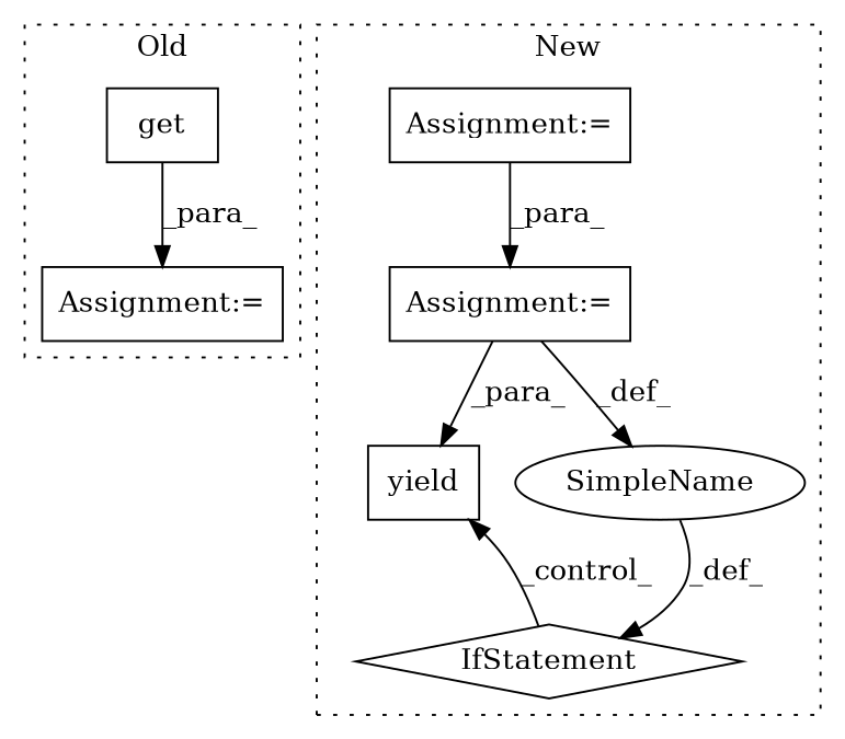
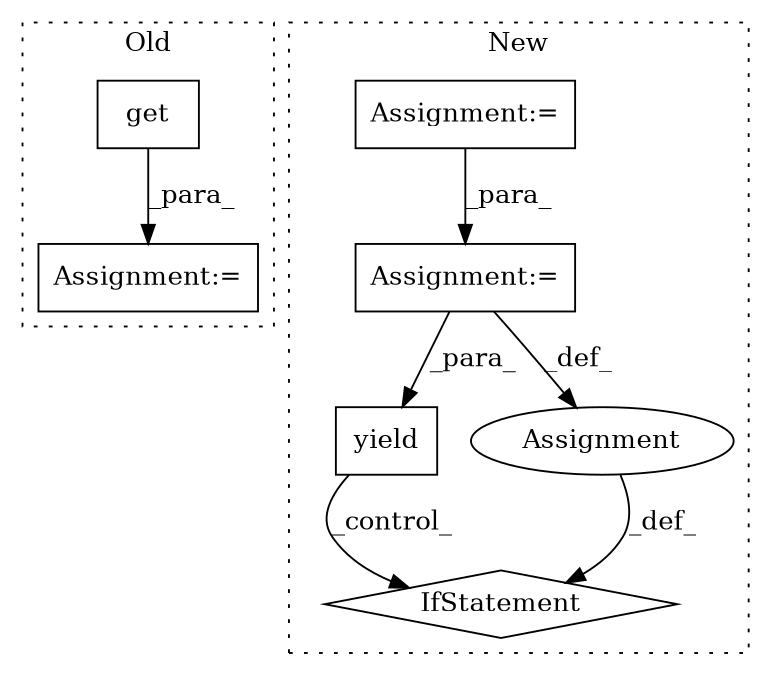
  digraph {
    node [a=7 l=1 shape=box]
    n1 [a=32 l="4,1" label=get s="8823,8842"]
    n2 [label="Assignment:=" s=8809]
    n3 [a=112 l=20 label=yield s=10142]
    n4 [l=4 label="Assignment:=" s=9879]
    n5 [a=25 l="4,2" label=IfStatement s="10085,10095" shape=diamond]
-   n6 [a=42 label=SimpleName shape=ellipse l=""]
+   n6 [a=42 label=Assignment shape=ellipse l=""]
    n7 [label="Assignment:=" s=9967]
    subgraph cluster_1 {
      label=Old
      style=dotted
      n1
      n2
    }
    subgraph cluster_2 {
      label=New
      style=dotted
      n3
      n4
      n5
      n6
      n7
    }
    n1 -> n2 [label=_para_]
    n4 -> n7 [label=_para_]
-   n5 -> n3 [label=_control_]
+   n3 -> n5 [label=_control_]
    n6 -> n5 [label=_def_]
    n7 -> n3 [label=_para_]
    n7 -> n6 [label=_def_]
  }
